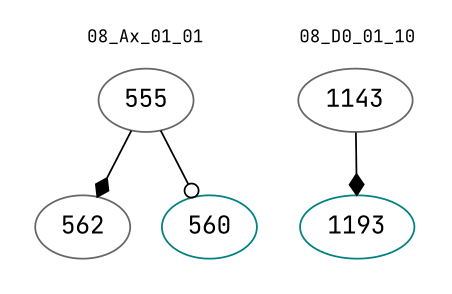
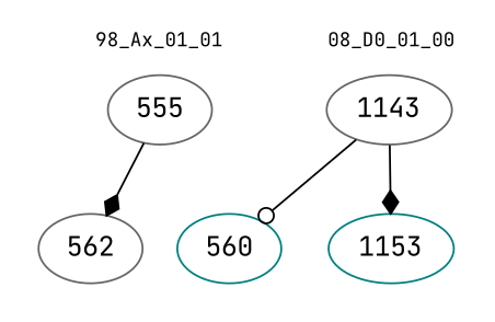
  digraph {
    fontname="JetBrains Mono"
    node [color=gray40 fontname="JetBrains Mono"]
    edge [arrowhead=diamond color=black fontname="JetBrains Mono"]
    n1 [label=562]
    n2 [label=555]
    n3 [color=teal label=560]
    n4 [label=1143]
-   n5 [color=teal label=1193]
+   n5 [color=teal label=1153]
    subgraph cluster_1 {
      color=white
      fontsize=10
-     label="08_Ax_01_01"
+     label="98_Ax_01_01"
      n1
      n2
      n3
    }
    subgraph cluster_2 {
      color=white
      fontsize=10
-     label="08_D0_01_10"
+     label="08_D0_01_00"
      n4
      n5
    }
    n2 -> n1
-   n2 -> n3 [arrowhead=odot]
+   n4 -> n3 [arrowhead=odot]
    n4 -> n5
  }
